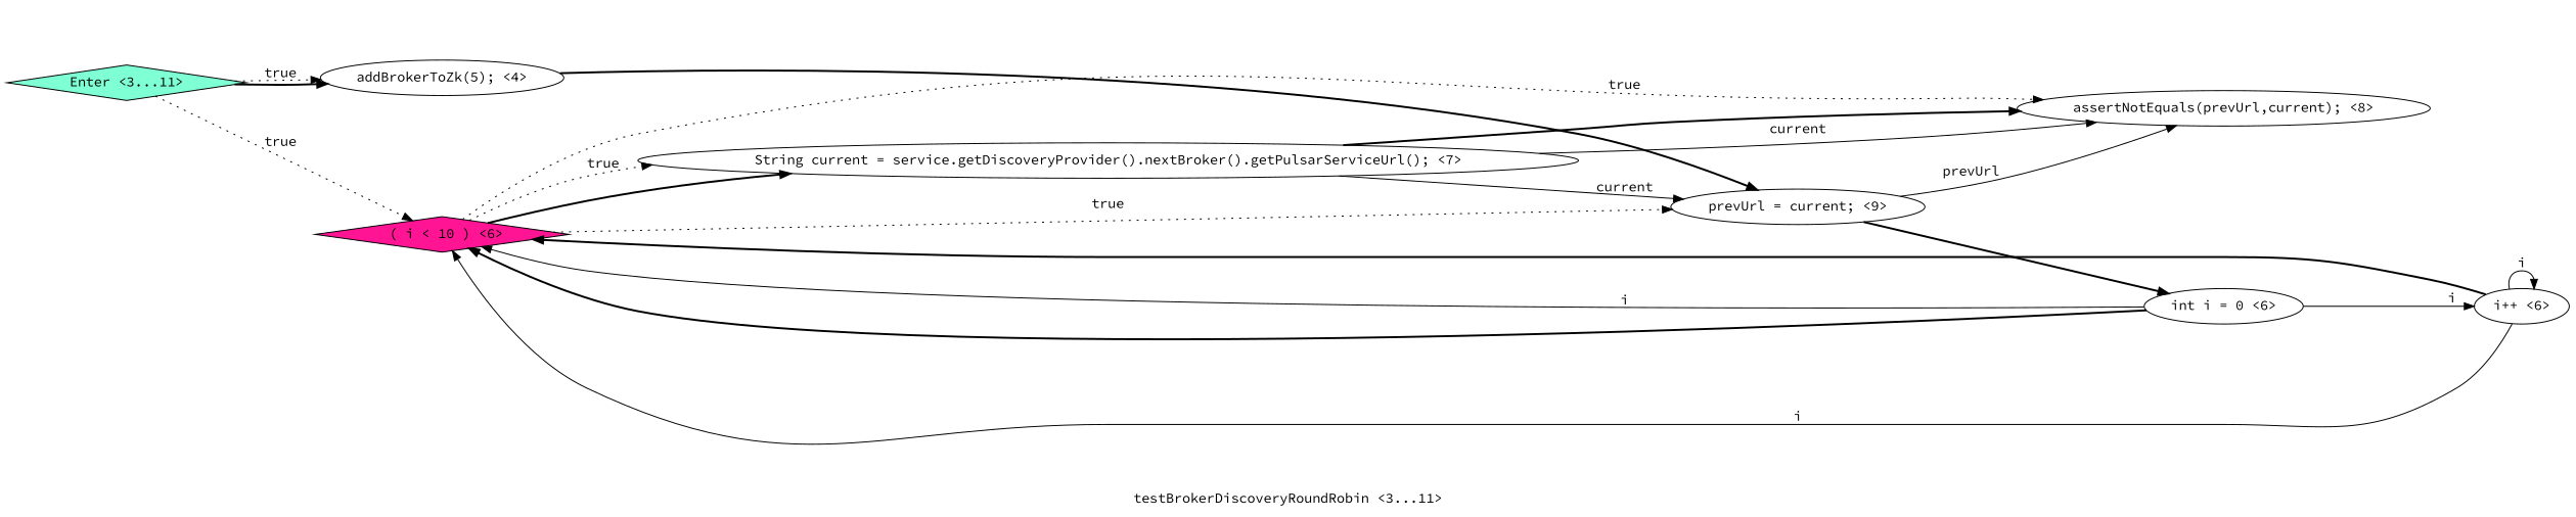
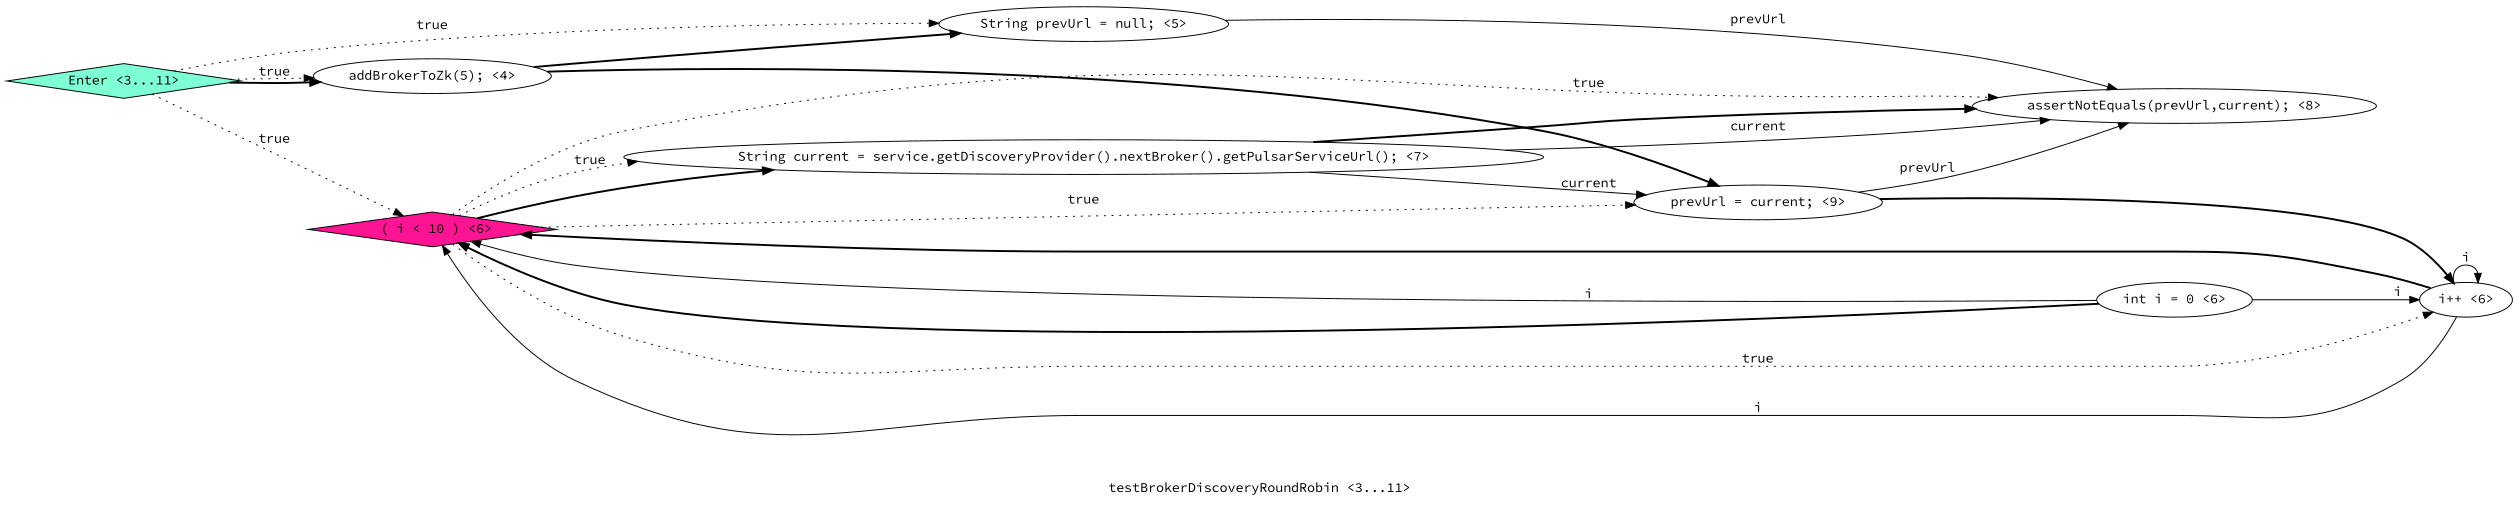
  digraph {
    fontname="Source Code Pro"
    label="testBrokerDiscoveryRoundRobin <3...11>"
    rankdir=LR
    node [fillcolor=white fontname="Source Code Pro" shape=ellipse style=filled]
    edge [fontname="Source Code Pro" style=solid]
+   n1 [label="String prevUrl = null; <5>"]
    n2 [label="assertNotEquals(prevUrl,current); <8>"]
    n3 [label="int i = 0 <6>"]
    n4 [label="i++ <6>"]
    n5 [fillcolor=deeppink label=" ( i < 10 ) <6>" shape=diamond]
    n6 [label="prevUrl = current; <9>"]
    n7 [label="String current = service.getDiscoveryProvider().nextBroker().getPulsarServiceUrl(); <7>"]
    n8 [fillcolor=aquamarine label="Enter <3...11>" shape=diamond]
    n9 [label="addBrokerToZk(5); <4>"]
+   n1 -> n2 [label=prevUrl]
    n3 -> n4 [label=i]
    n3 -> n5 [label=i]
    n3 -> n5 [style=bold]
    n4 -> n4 [label=i]
    n4 -> n5 [label=i]
    n4 -> n5 [style=bold]
    n5 -> n2 [label=true style=dotted]
+   n5 -> n4 [label=true style=dotted]
    n5 -> n6 [label=true style=dotted]
    n5 -> n7 [label=true style=dotted]
    n5 -> n7 [style=bold]
    n6 -> n2 [label=prevUrl]
-   n6 -> n3 [style=bold]
+   n6 -> n4 [style=bold]
    n7 -> n2 [label=current]
    n7 -> n2 [style=bold]
    n7 -> n6 [label=current]
+   n8 -> n1 [label=true style=dotted]
    n8 -> n5 [label=true style=dotted]
    n8 -> n9 [label=true style=dotted]
    n8 -> n9 [style=bold]
+   n9 -> n1 [style=bold]
    n9 -> n6 [style=bold]
  }
